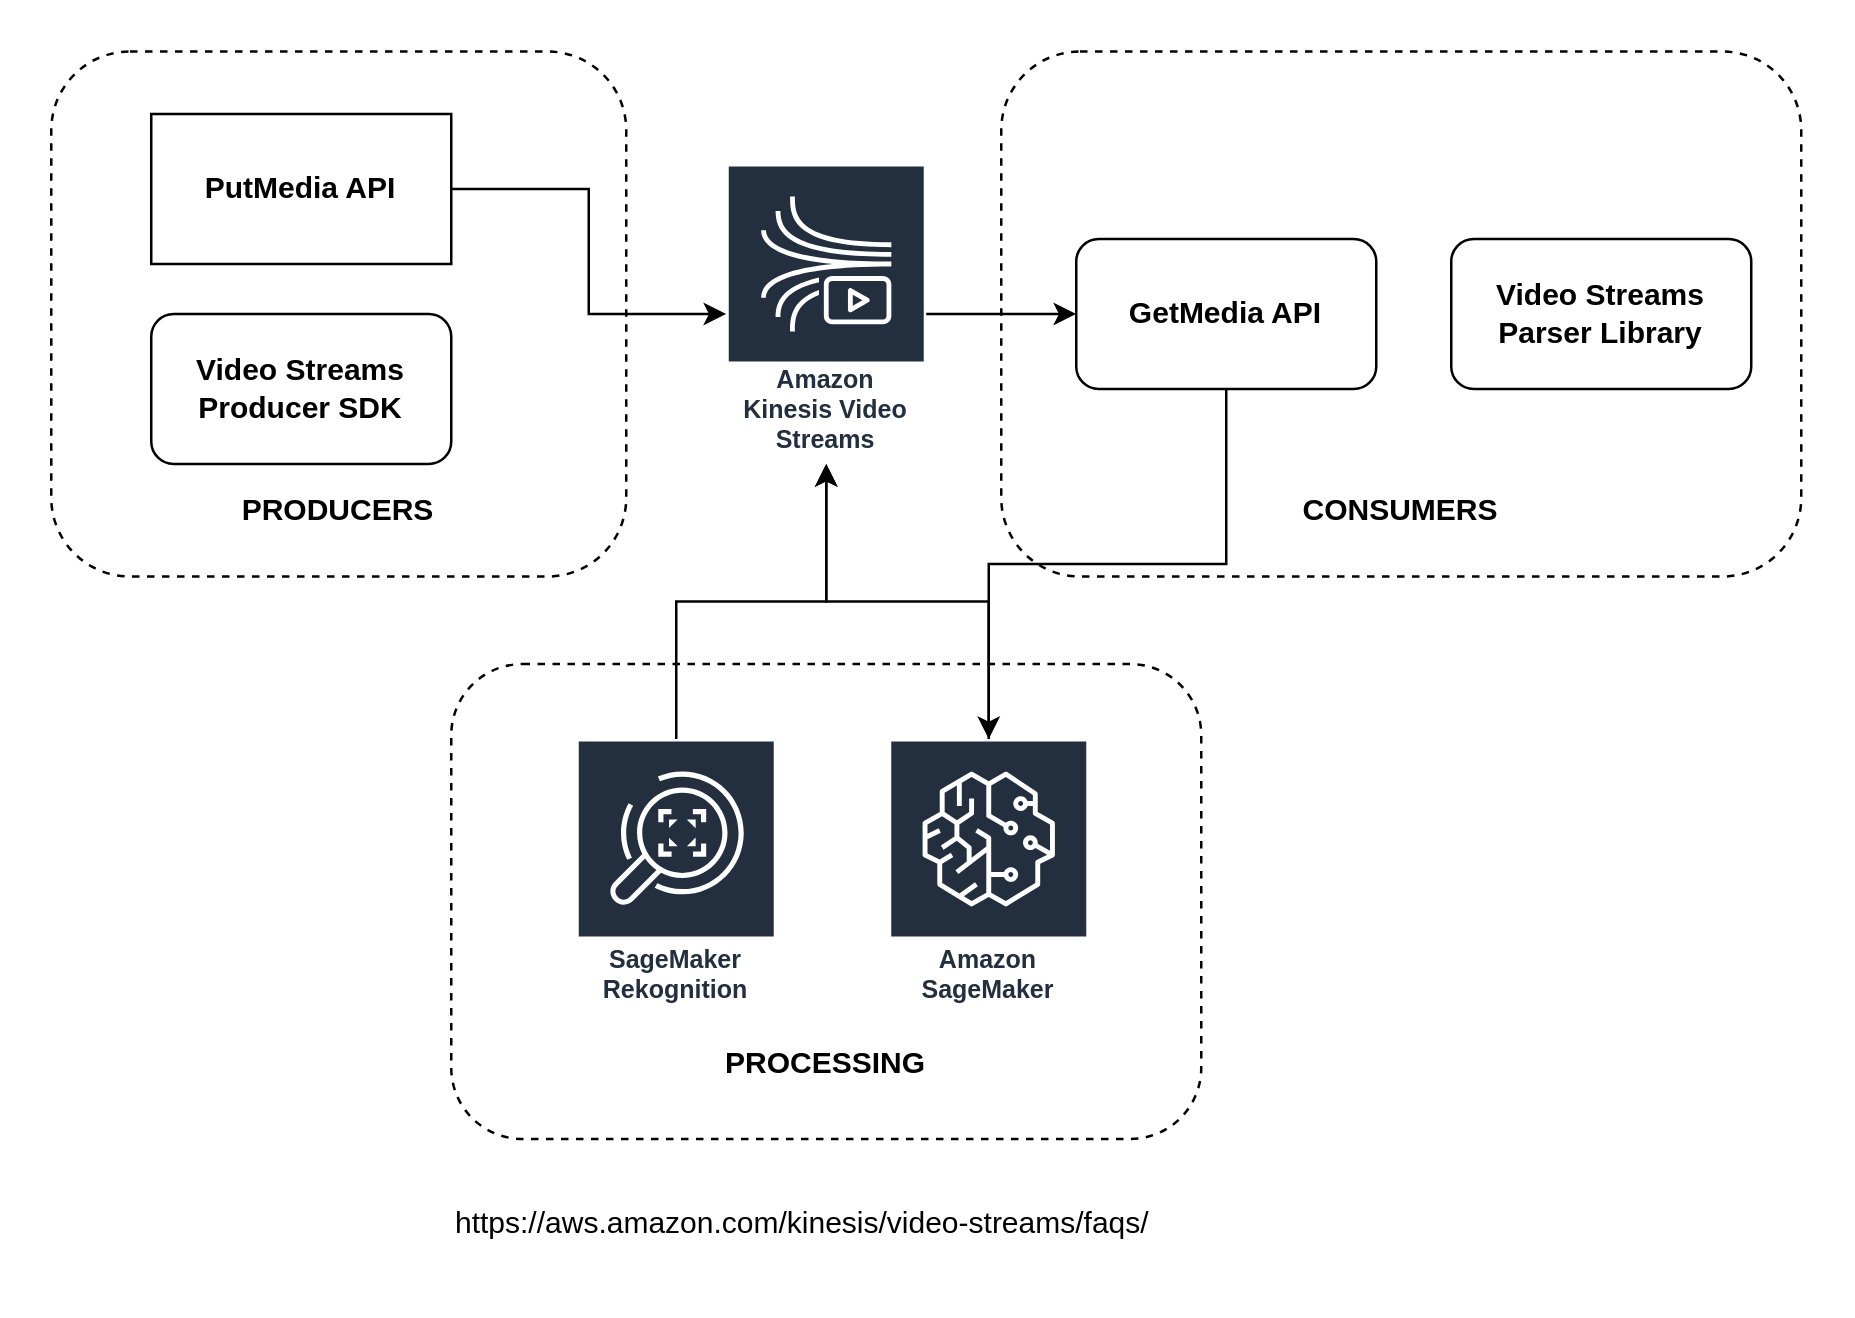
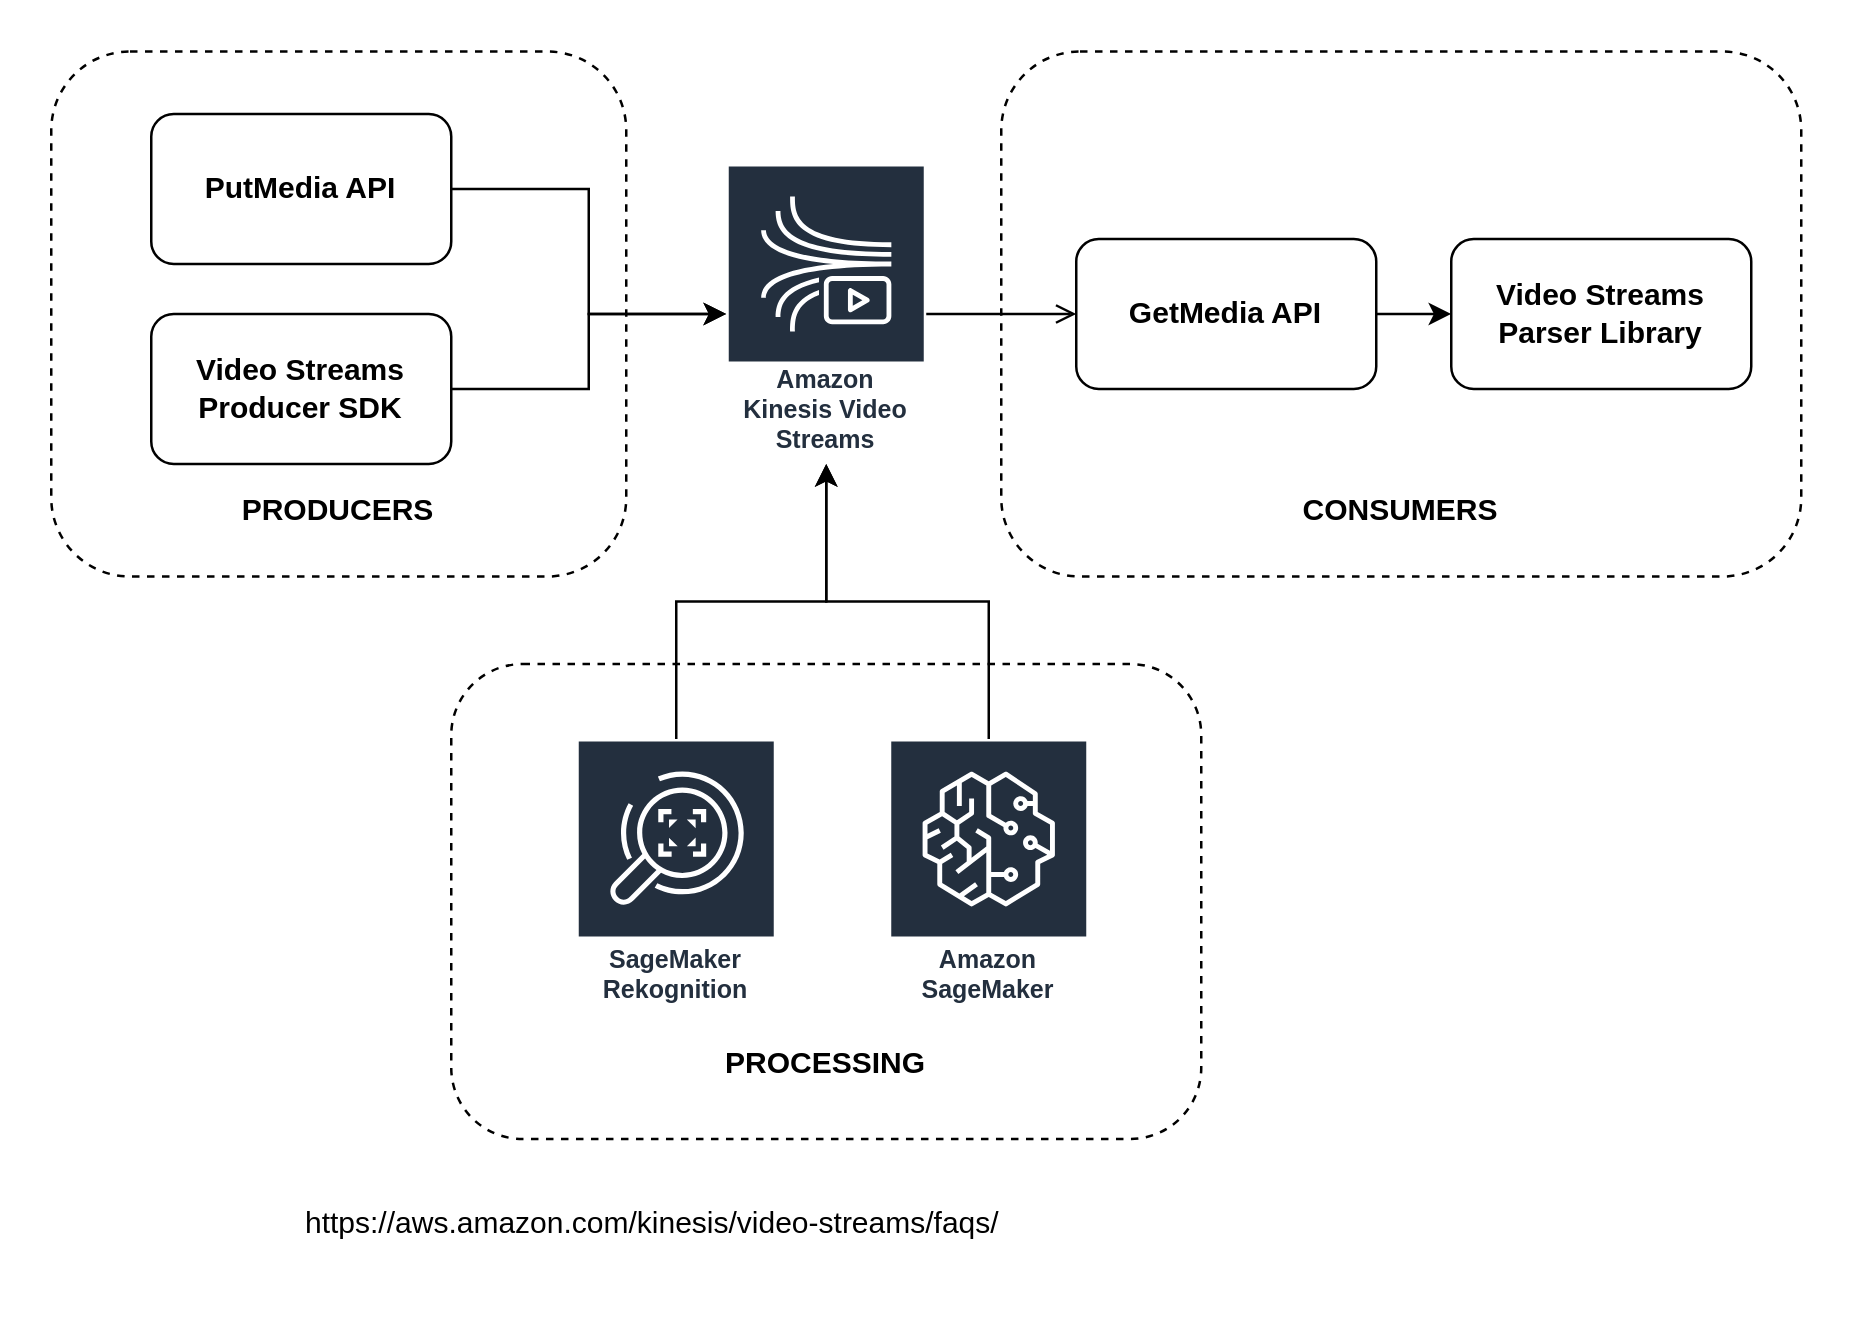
  <mxCell id="0" />
  <mxCell id="1" parent="0" />
  <mxCell id="2" value="&lt;div&gt;&lt;b&gt;&lt;br&gt;&lt;/b&gt;&lt;/div&gt;&lt;div&gt;&lt;b&gt;&lt;br&gt;&lt;/b&gt;&lt;/div&gt;&lt;div&gt;&lt;b&gt;&lt;br&gt;&lt;/b&gt;&lt;/div&gt;&lt;div&gt;&lt;b&gt;&lt;br&gt;&lt;/b&gt;&lt;/div&gt;&lt;div&gt;&lt;b&gt;&lt;br&gt;&lt;/b&gt;&lt;/div&gt;&lt;div&gt;&lt;b&gt;&lt;br&gt;&lt;/b&gt;&lt;/div&gt;&lt;div&gt;&lt;b&gt;&lt;br&gt;&lt;/b&gt;&lt;/div&gt;&lt;div&gt;&lt;b&gt;&lt;br&gt;&lt;/b&gt;&lt;/div&gt;&lt;div&gt;&lt;b&gt;&lt;br&gt;&lt;/b&gt;&lt;/div&gt;&lt;div&gt;&lt;b&gt;&lt;br&gt;&lt;/b&gt;&lt;/div&gt;&lt;div&gt;&lt;b&gt;&lt;br&gt;&lt;/b&gt;&lt;/div&gt;&lt;div&gt;&lt;b&gt;CONSUMERS&lt;/b&gt;&lt;/div&gt;" style="rounded=1;whiteSpace=wrap;html=1;dashed=1;" vertex="1" parent="1"><mxGeometry x="400" y="20" width="320" height="210" as="geometry" /></mxCell>
  <mxCell id="3" value="&lt;div&gt;&lt;b&gt;&lt;br&gt;&lt;/b&gt;&lt;/div&gt;&lt;div&gt;&lt;b&gt;&lt;br&gt;&lt;/b&gt;&lt;/div&gt;&lt;div&gt;&lt;b&gt;&lt;br&gt;&lt;/b&gt;&lt;/div&gt;&lt;div&gt;&lt;b&gt;&lt;br&gt;&lt;/b&gt;&lt;/div&gt;&lt;div&gt;&lt;b&gt;&lt;br&gt;&lt;/b&gt;&lt;/div&gt;&lt;div&gt;&lt;b&gt;&lt;br&gt;&lt;/b&gt;&lt;/div&gt;&lt;div&gt;&lt;b&gt;&lt;br&gt;&lt;/b&gt;&lt;/div&gt;&lt;div&gt;&lt;b&gt;&lt;br&gt;&lt;/b&gt;&lt;/div&gt;&lt;div&gt;&lt;b&gt;&lt;br&gt;&lt;/b&gt;&lt;/div&gt;&lt;div&gt;&lt;b&gt;&lt;br&gt;&lt;/b&gt;&lt;/div&gt;&lt;div&gt;&lt;b&gt;&lt;br&gt;&lt;/b&gt;&lt;/div&gt;&lt;div&gt;&lt;b&gt;PRODUCERS&lt;/b&gt;&lt;/div&gt;" style="rounded=1;whiteSpace=wrap;html=1;dashed=1;" vertex="1" parent="1"><mxGeometry x="20" y="20" width="230" height="210" as="geometry" /></mxCell>
  <mxCell id="4" value="&lt;br&gt;&lt;div&gt;&lt;b&gt;&lt;br&gt;&lt;/b&gt;&lt;/div&gt;&lt;div&gt;&lt;b&gt;&lt;br&gt;&lt;/b&gt;&lt;/div&gt;&lt;div&gt;&lt;b&gt;&lt;br&gt;&lt;/b&gt;&lt;/div&gt;&lt;div&gt;&lt;b&gt;&lt;br&gt;&lt;/b&gt;&lt;/div&gt;&lt;div&gt;&lt;b&gt;&lt;br&gt;&lt;/b&gt;&lt;/div&gt;&lt;div&gt;&lt;b&gt;&lt;br&gt;&lt;/b&gt;&lt;/div&gt;&lt;div&gt;&lt;b&gt;&lt;br&gt;&lt;/b&gt;&lt;/div&gt;&lt;div&gt;&lt;b&gt;&lt;br&gt;&lt;/b&gt;&lt;/div&gt;&lt;div&gt;&lt;b&gt;PROCESSING&lt;br&gt;&lt;/b&gt;&lt;/div&gt;" style="rounded=1;whiteSpace=wrap;html=1;dashed=1;" vertex="1" parent="1"><mxGeometry x="180" y="265" width="300" height="190" as="geometry" /></mxCell>
  <mxCell id="5" value="Amazon Kinesis Video Streams" style="outlineConnect=0;fontColor=#232F3E;gradientColor=none;strokeColor=#ffffff;fillColor=#232F3E;dashed=0;verticalLabelPosition=middle;verticalAlign=bottom;align=center;html=1;whiteSpace=wrap;fontSize=10;fontStyle=1;spacing=3;shape=mxgraph.aws4.productIcon;prIcon=mxgraph.aws4.kinesis_video_streams;" vertex="1" parent="1"><mxGeometry x="290" y="65" width="80" height="120" as="geometry" /></mxCell>
  <mxCell id="6" value="" style="edgeStyle=orthogonalEdgeStyle;rounded=0;orthogonalLoop=1;jettySize=auto;html=1;" edge="1" parent="1" source="7" target="5"><mxGeometry relative="1" as="geometry" /></mxCell>
- <mxCell id="7" value="&lt;div&gt;&lt;b&gt;PutMedia API&lt;/b&gt;&lt;/div&gt;" style="whiteSpace=wrap;html=1;rounded=0;" vertex="1" parent="1"><mxGeometry x="60" y="45" width="120" height="60" as="geometry" /></mxCell>
+ <mxCell id="7" value="&lt;div&gt;&lt;b&gt;PutMedia API&lt;/b&gt;&lt;/div&gt;" style="rounded=1;whiteSpace=wrap;html=1;" vertex="1" parent="1"><mxGeometry x="60" y="45" width="120" height="60" as="geometry" /></mxCell>
+ <mxCell id="8" value="" style="edgeStyle=orthogonalEdgeStyle;rounded=0;orthogonalLoop=1;jettySize=auto;html=1;" edge="1" parent="1" source="9" target="5"><mxGeometry relative="1" as="geometry" /></mxCell>
  <mxCell id="9" value="&lt;div&gt;&lt;b&gt;Video Streams Producer SDK&lt;br&gt;&lt;/b&gt;&lt;/div&gt;" style="rounded=1;whiteSpace=wrap;html=1;" vertex="1" parent="1"><mxGeometry x="60" y="125" width="120" height="60" as="geometry" /></mxCell>
- <mxCell id="10" value="" style="edgeStyle=orthogonalEdgeStyle;rounded=0;orthogonalLoop=1;jettySize=auto;html=1;" edge="1" parent="1" source="5" target="12"><mxGeometry relative="1" as="geometry" /></mxCell>
- <mxCell id="11" value="" style="edgeStyle=orthogonalEdgeStyle;rounded=0;orthogonalLoop=1;jettySize=auto;html=1;" edge="1" parent="1" source="12" target="17"><mxGeometry relative="1" as="geometry" /></mxCell>
+ <mxCell id="10" value="" style="edgeStyle=orthogonalEdgeStyle;rounded=0;orthogonalLoop=1;jettySize=auto;html=1;endArrow=open;" edge="1" parent="1" source="5" target="12"><mxGeometry relative="1" as="geometry" /></mxCell>
+ <mxCell id="11" value="" style="edgeStyle=orthogonalEdgeStyle;rounded=0;orthogonalLoop=1;jettySize=auto;html=1;" edge="1" parent="1" source="12" target="13"><mxGeometry relative="1" as="geometry" /></mxCell>
  <mxCell id="12" value="&lt;div&gt;&lt;b&gt;GetMedia API&lt;br&gt;&lt;/b&gt;&lt;/div&gt;" style="rounded=1;whiteSpace=wrap;html=1;" vertex="1" parent="1"><mxGeometry x="430" y="95" width="120" height="60" as="geometry" /></mxCell>
  <mxCell id="13" value="&lt;div&gt;&lt;b&gt;Video Streams Parser Library&lt;br&gt;&lt;/b&gt;&lt;/div&gt;" style="rounded=1;whiteSpace=wrap;html=1;" vertex="1" parent="1"><mxGeometry x="580" y="95" width="120" height="60" as="geometry" /></mxCell>
  <mxCell id="14" value="" style="edgeStyle=orthogonalEdgeStyle;rounded=0;orthogonalLoop=1;jettySize=auto;html=1;" edge="1" parent="1" source="15" target="5"><mxGeometry relative="1" as="geometry" /></mxCell>
  <mxCell id="15" value="SageMaker Rekognition" style="outlineConnect=0;fontColor=#232F3E;gradientColor=none;strokeColor=#ffffff;fillColor=#232F3E;dashed=0;verticalLabelPosition=middle;verticalAlign=bottom;align=center;html=1;whiteSpace=wrap;fontSize=10;fontStyle=1;spacing=3;shape=mxgraph.aws4.productIcon;prIcon=mxgraph.aws4.rekognition;" vertex="1" parent="1"><mxGeometry x="230" y="295" width="80" height="110" as="geometry" /></mxCell>
  <mxCell id="16" value="" style="edgeStyle=orthogonalEdgeStyle;rounded=0;orthogonalLoop=1;jettySize=auto;html=1;" edge="1" parent="1" source="17" target="5"><mxGeometry relative="1" as="geometry" /></mxCell>
  <mxCell id="17" value="Amazon SageMaker" style="outlineConnect=0;fontColor=#232F3E;gradientColor=none;strokeColor=#ffffff;fillColor=#232F3E;dashed=0;verticalLabelPosition=middle;verticalAlign=bottom;align=center;html=1;whiteSpace=wrap;fontSize=10;fontStyle=1;spacing=3;shape=mxgraph.aws4.productIcon;prIcon=mxgraph.aws4.sagemaker;" vertex="1" parent="1"><mxGeometry x="355" y="295" width="80" height="110" as="geometry" /></mxCell>
- <mxCell id="18" value="https://aws.amazon.com/kinesis/video-streams/faqs/" style="text;whiteSpace=wrap;html=1;" vertex="1" parent="1"><mxGeometry x="180" y="475" width="300" height="30" as="geometry" /></mxCell>
+ <mxCell id="18" value="https://aws.amazon.com/kinesis/video-streams/faqs/" style="text;whiteSpace=wrap;html=1;" vertex="1" parent="1"><mxGeometry x="120" y="475" width="300" height="30" as="geometry" /></mxCell>
